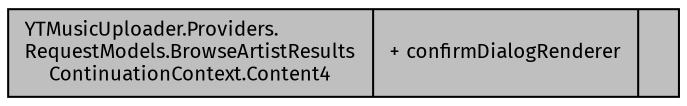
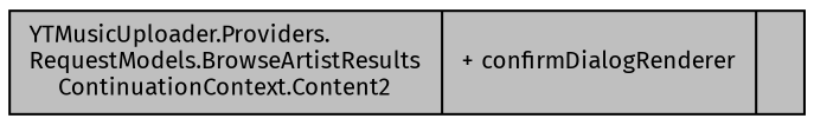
  digraph {
    rankdir=LR
    fontname="Fira Sans"
-   n1 [color=black fillcolor=grey75 fontcolor=black fontname="Fira Sans" fontsize=10 height=0.2 label="{YTMusicUploader.Providers.\lRequestModels.BrowseArtistResults\lContinuationContext.Content4\n|+ confirmDialogRenderer\l|}" shape=record style=filled width=0.4]
+   n1 [color=black fillcolor=grey75 fontcolor=black fontname="Fira Sans" fontsize=10 height=0.2 label="{YTMusicUploader.Providers.\lRequestModels.BrowseArtistResults\lContinuationContext.Content2\n|+ confirmDialogRenderer\l|}" shape=record style=filled width=0.4]
  }
